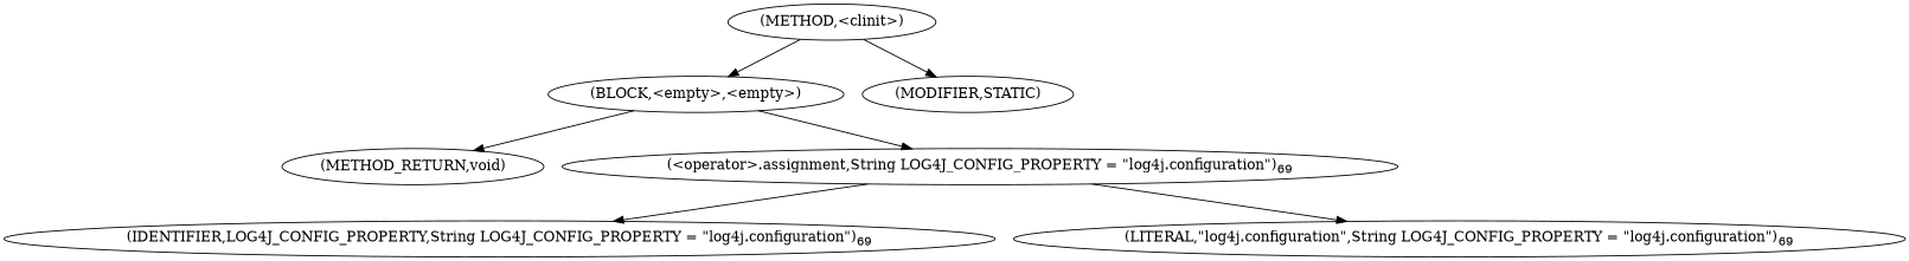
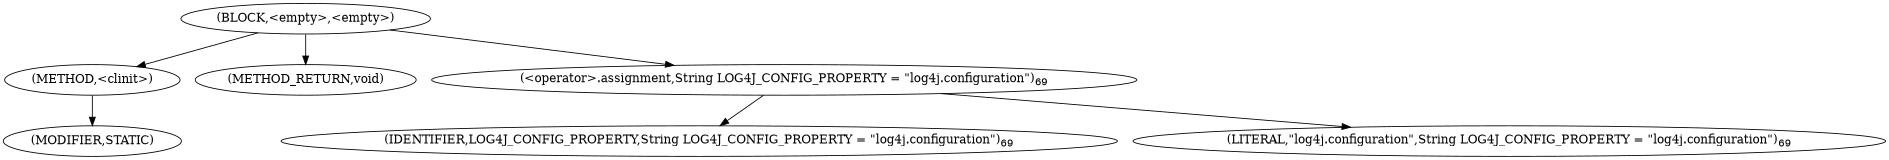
  digraph {
    n1 [label=<(METHOD,&lt;clinit&gt;)>]
    n2 [label=<(BLOCK,&lt;empty&gt;,&lt;empty&gt;)>]
    n3 [label=<(MODIFIER,STATIC)>]
    n4 [label=<(METHOD_RETURN,void)>]
    n5 [label=<(&lt;operator&gt;.assignment,String LOG4J_CONFIG_PROPERTY = &quot;log4j.configuration&quot;)<SUB>69</SUB>>]
    n6 [label=<(IDENTIFIER,LOG4J_CONFIG_PROPERTY,String LOG4J_CONFIG_PROPERTY = &quot;log4j.configuration&quot;)<SUB>69</SUB>>]
    n7 [label=<(LITERAL,&quot;log4j.configuration&quot;,String LOG4J_CONFIG_PROPERTY = &quot;log4j.configuration&quot;)<SUB>69</SUB>>]
-   n1 -> n2
+   n2 -> n1
    n1 -> n3
    n2 -> n4
    n2 -> n5
    n5 -> n6
    n5 -> n7
  }
